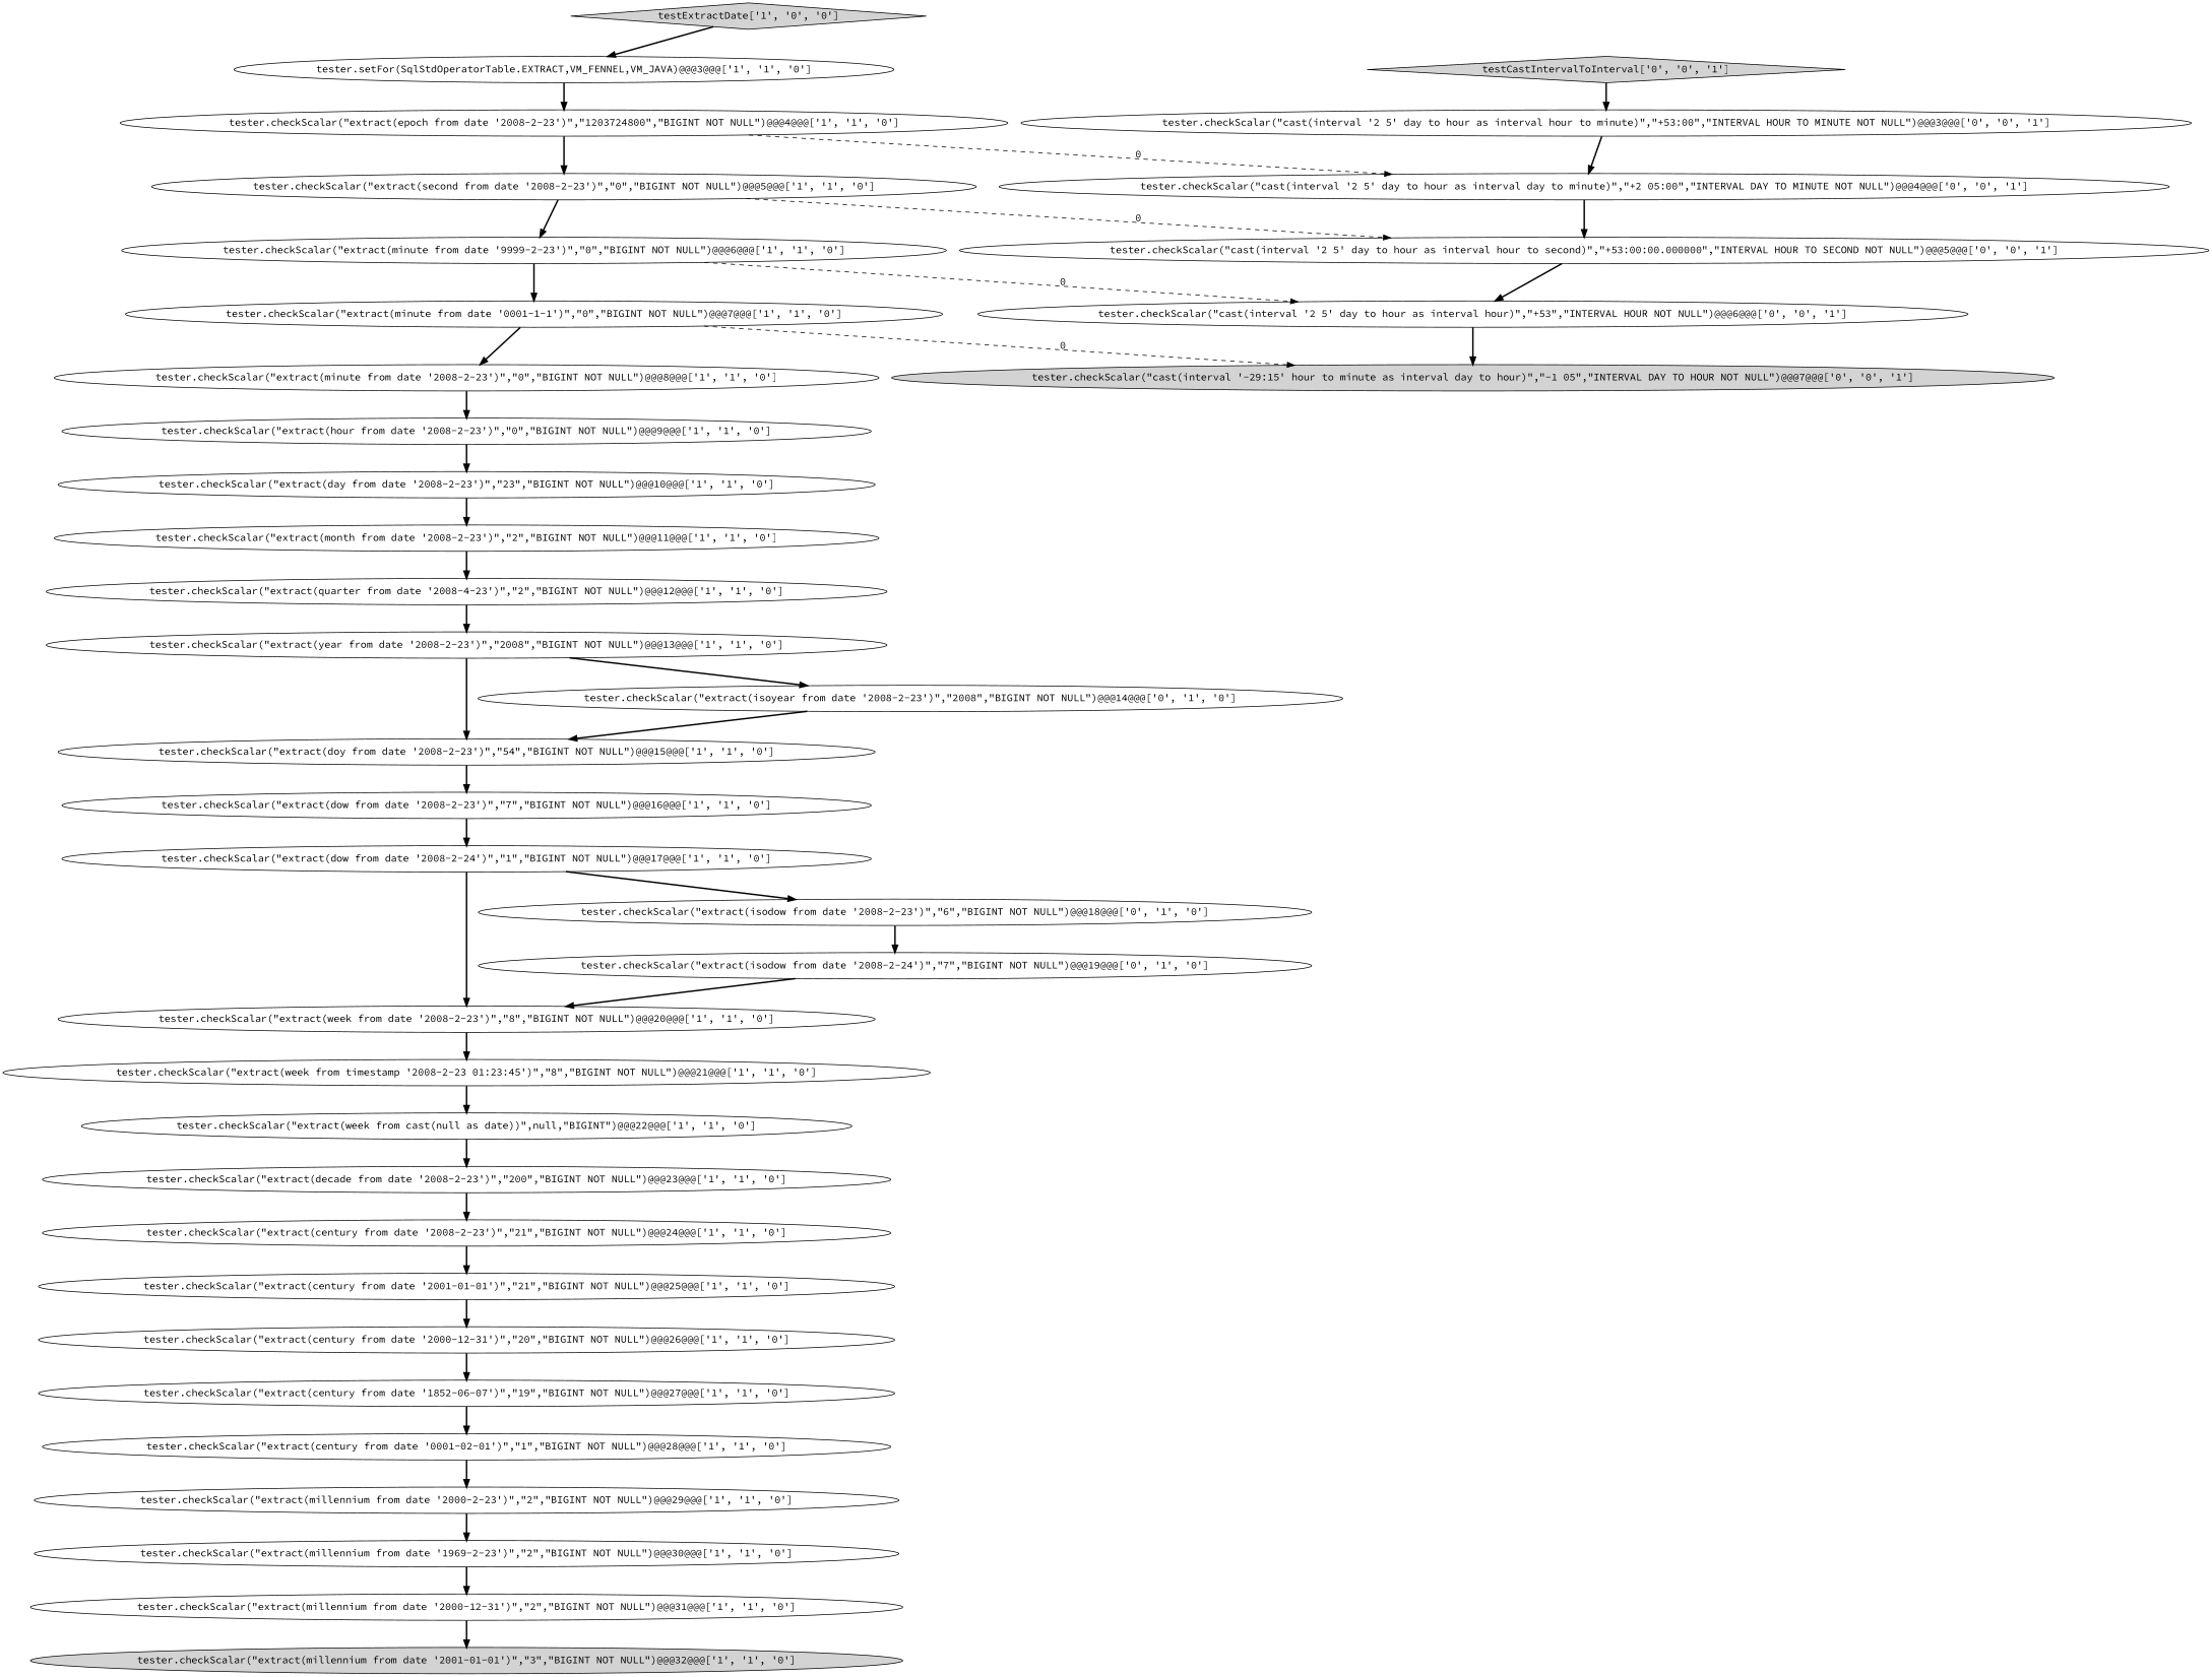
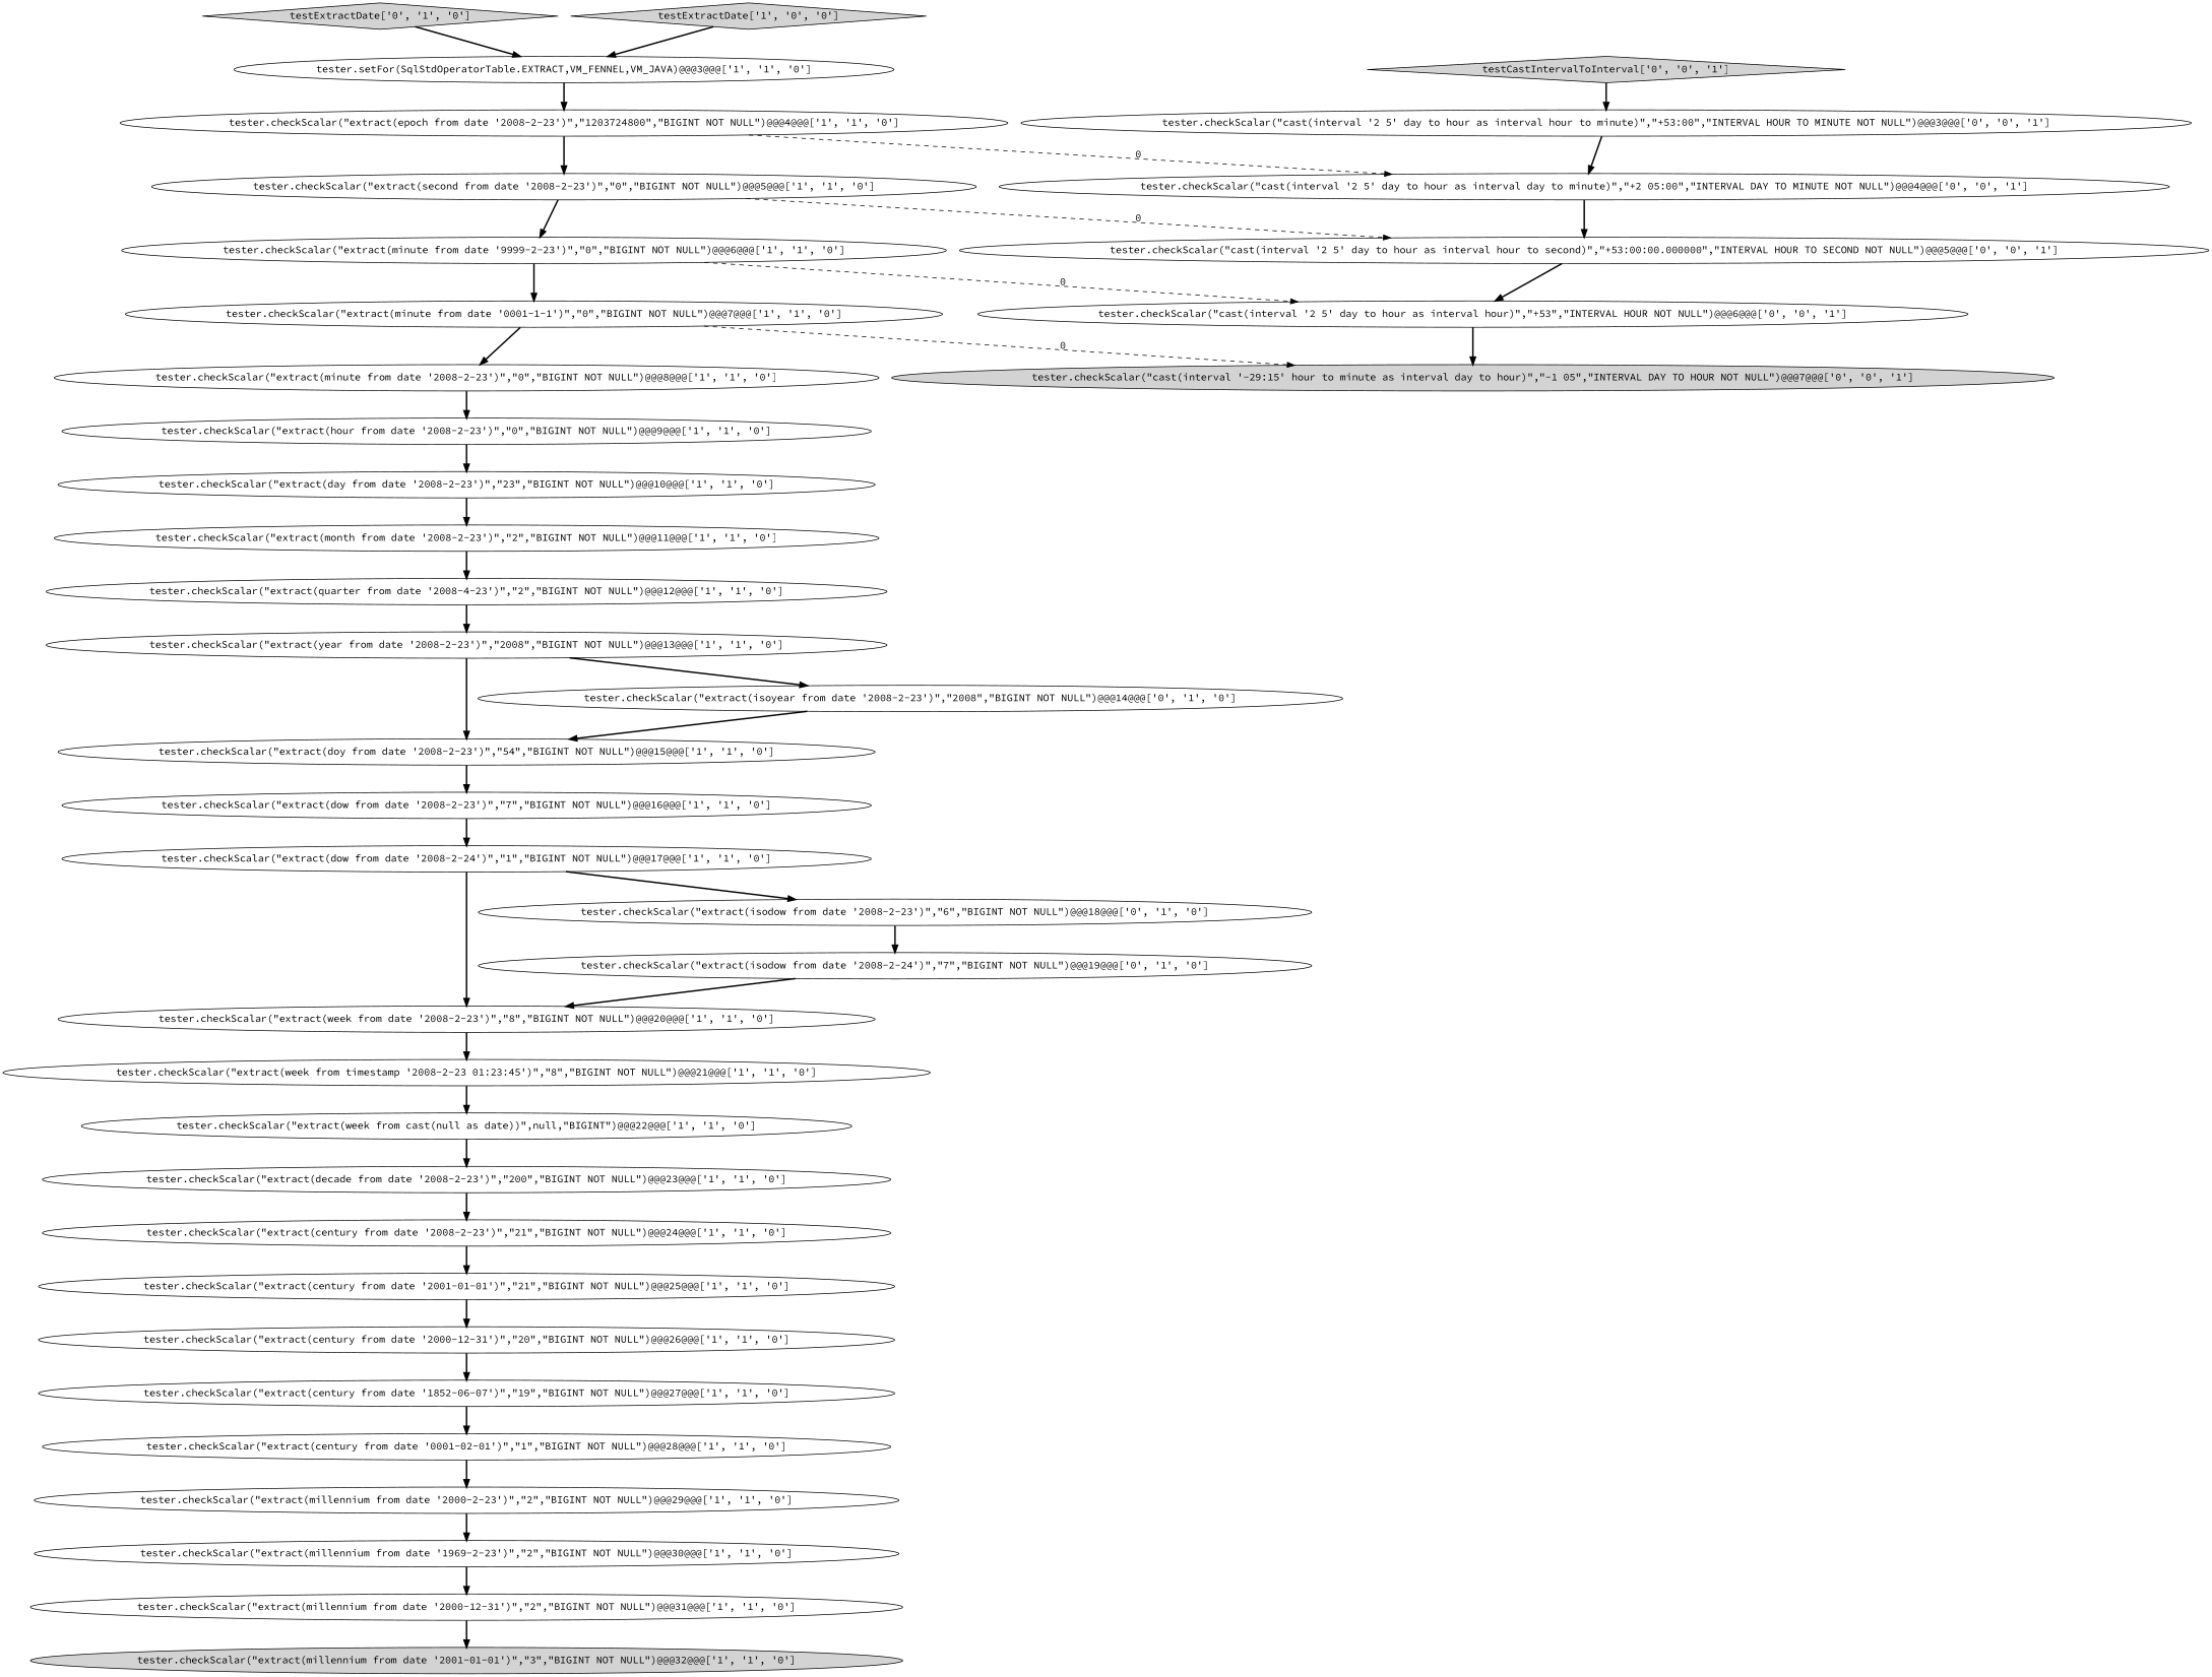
  digraph {
    fontname="Source Code Pro"
    node [fillcolor=white shape=ellipse style=filled fontname="Source Code Pro"]
    edge [style=bold fontname="Source Code Pro"]
    n1 [label="tester.checkScalar(\"extract(day from date '2008-2-23')\",\"23\",\"BIGINT NOT NULL\")@@@10@@@['1', '1', '0']"]
    n2 [label="tester.checkScalar(\"extract(month from date '2008-2-23')\",\"2\",\"BIGINT NOT NULL\")@@@11@@@['1', '1', '0']"]
    n3 [label="tester.checkScalar(\"extract(week from timestamp '2008-2-23 01:23:45')\",\"8\",\"BIGINT NOT NULL\")@@@21@@@['1', '1', '0']"]
    n4 [label="tester.checkScalar(\"extract(week from cast(null as date))\",null,\"BIGINT\")@@@22@@@['1', '1', '0']"]
    n5 [label="tester.checkScalar(\"extract(millennium from date '2000-12-31')\",\"2\",\"BIGINT NOT NULL\")@@@31@@@['1', '1', '0']"]
    n6 [fillcolor=lightgray label="tester.checkScalar(\"extract(millennium from date '2001-01-01')\",\"3\",\"BIGINT NOT NULL\")@@@32@@@['1', '1', '0']"]
    n7 [label="tester.checkScalar(\"extract(epoch from date '2008-2-23')\",\"1203724800\",\"BIGINT NOT NULL\")@@@4@@@['1', '1', '0']"]
    n8 [label="tester.checkScalar(\"cast(interval '2 5' day to hour as interval day to minute)\",\"+2 05:00\",\"INTERVAL DAY TO MINUTE NOT NULL\")@@@4@@@['0', '0', '1']"]
    n9 [label="tester.checkScalar(\"extract(second from date '2008-2-23')\",\"0\",\"BIGINT NOT NULL\")@@@5@@@['1', '1', '0']"]
    n10 [label="tester.checkScalar(\"extract(minute from date '2008-2-23')\",\"0\",\"BIGINT NOT NULL\")@@@8@@@['1', '1', '0']"]
    n11 [label="tester.checkScalar(\"extract(hour from date '2008-2-23')\",\"0\",\"BIGINT NOT NULL\")@@@9@@@['1', '1', '0']"]
    n12 [label="tester.checkScalar(\"extract(century from date '0001-02-01')\",\"1\",\"BIGINT NOT NULL\")@@@28@@@['1', '1', '0']"]
    n13 [label="tester.checkScalar(\"extract(millennium from date '2000-2-23')\",\"2\",\"BIGINT NOT NULL\")@@@29@@@['1', '1', '0']"]
    n14 [label="tester.checkScalar(\"extract(millennium from date '1969-2-23')\",\"2\",\"BIGINT NOT NULL\")@@@30@@@['1', '1', '0']"]
    n15 [label="tester.checkScalar(\"extract(decade from date '2008-2-23')\",\"200\",\"BIGINT NOT NULL\")@@@23@@@['1', '1', '0']"]
    n16 [label="tester.checkScalar(\"extract(century from date '2008-2-23')\",\"21\",\"BIGINT NOT NULL\")@@@24@@@['1', '1', '0']"]
    n17 [label="tester.checkScalar(\"extract(dow from date '2008-2-24')\",\"1\",\"BIGINT NOT NULL\")@@@17@@@['1', '1', '0']"]
    n18 [label="tester.checkScalar(\"extract(week from date '2008-2-23')\",\"8\",\"BIGINT NOT NULL\")@@@20@@@['1', '1', '0']"]
    n19 [label="tester.checkScalar(\"extract(isodow from date '2008-2-23')\",\"6\",\"BIGINT NOT NULL\")@@@18@@@['0', '1', '0']"]
+   n20 [fillcolor=lightgray label="testExtractDate['0', '1', '0']" shape=diamond]
    n21 [label="tester.setFor(SqlStdOperatorTable.EXTRACT,VM_FENNEL,VM_JAVA)@@@3@@@['1', '1', '0']"]
    n22 [label="tester.checkScalar(\"extract(doy from date '2008-2-23')\",\"54\",\"BIGINT NOT NULL\")@@@15@@@['1', '1', '0']"]
    n23 [label="tester.checkScalar(\"extract(dow from date '2008-2-23')\",\"7\",\"BIGINT NOT NULL\")@@@16@@@['1', '1', '0']"]
    n24 [label="tester.checkScalar(\"cast(interval '2 5' day to hour as interval hour to second)\",\"+53:00:00.000000\",\"INTERVAL HOUR TO SECOND NOT NULL\")@@@5@@@['0', '0', '1']"]
    n25 [label="tester.checkScalar(\"extract(year from date '2008-2-23')\",\"2008\",\"BIGINT NOT NULL\")@@@13@@@['1', '1', '0']"]
    n26 [label="tester.checkScalar(\"extract(isoyear from date '2008-2-23')\",\"2008\",\"BIGINT NOT NULL\")@@@14@@@['0', '1', '0']"]
    n27 [fillcolor=lightgray label="testCastIntervalToInterval['0', '0', '1']" shape=diamond]
    n28 [label="tester.checkScalar(\"cast(interval '2 5' day to hour as interval hour to minute)\",\"+53:00\",\"INTERVAL HOUR TO MINUTE NOT NULL\")@@@3@@@['0', '0', '1']"]
    n29 [label="tester.checkScalar(\"extract(minute from date '9999-2-23')\",\"0\",\"BIGINT NOT NULL\")@@@6@@@['1', '1', '0']"]
    n30 [label="tester.checkScalar(\"extract(century from date '2001-01-01')\",\"21\",\"BIGINT NOT NULL\")@@@25@@@['1', '1', '0']"]
    n31 [label="tester.checkScalar(\"extract(century from date '2000-12-31')\",\"20\",\"BIGINT NOT NULL\")@@@26@@@['1', '1', '0']"]
    n32 [fillcolor=lightgray label="tester.checkScalar(\"cast(interval '-29:15' hour to minute as interval day to hour)\",\"-1 05\",\"INTERVAL DAY TO HOUR NOT NULL\")@@@7@@@['0', '0', '1']"]
    n33 [fillcolor=lightgray label="testExtractDate['1', '0', '0']" shape=diamond]
    n34 [label="tester.checkScalar(\"extract(isodow from date '2008-2-24')\",\"7\",\"BIGINT NOT NULL\")@@@19@@@['0', '1', '0']"]
    n35 [label="tester.checkScalar(\"cast(interval '2 5' day to hour as interval hour)\",\"+53\",\"INTERVAL HOUR NOT NULL\")@@@6@@@['0', '0', '1']"]
    n36 [label="tester.checkScalar(\"extract(minute from date '0001-1-1')\",\"0\",\"BIGINT NOT NULL\")@@@7@@@['1', '1', '0']"]
    n37 [label="tester.checkScalar(\"extract(quarter from date '2008-4-23')\",\"2\",\"BIGINT NOT NULL\")@@@12@@@['1', '1', '0']"]
    n38 [label="tester.checkScalar(\"extract(century from date '1852-06-07')\",\"19\",\"BIGINT NOT NULL\")@@@27@@@['1', '1', '0']"]
    n1 -> n2
    n2 -> n37
    n3 -> n4
    n4 -> n15
    n5 -> n6
    n7 -> n8 [label=0 style=dashed]
    n7 -> n9
    n8 -> n24
    n9 -> n24 [label=0 style=dashed]
    n9 -> n29
    n10 -> n11
    n11 -> n1
    n12 -> n13
    n13 -> n14
    n14 -> n5
    n15 -> n16
    n16 -> n30
    n17 -> n18
    n17 -> n19
    n18 -> n3
    n19 -> n34
+   n20 -> n21
    n21 -> n7
    n22 -> n23
    n23 -> n17
    n24 -> n35
    n25 -> n22
    n25 -> n26
    n26 -> n22
    n27 -> n28
    n28 -> n8
    n29 -> n35 [label=0 style=dashed]
    n29 -> n36
    n30 -> n31
    n31 -> n38
    n33 -> n21
    n34 -> n18
    n35 -> n32
    n36 -> n10
    n36 -> n32 [label=0 style=dashed]
    n37 -> n25
    n38 -> n12
  }
